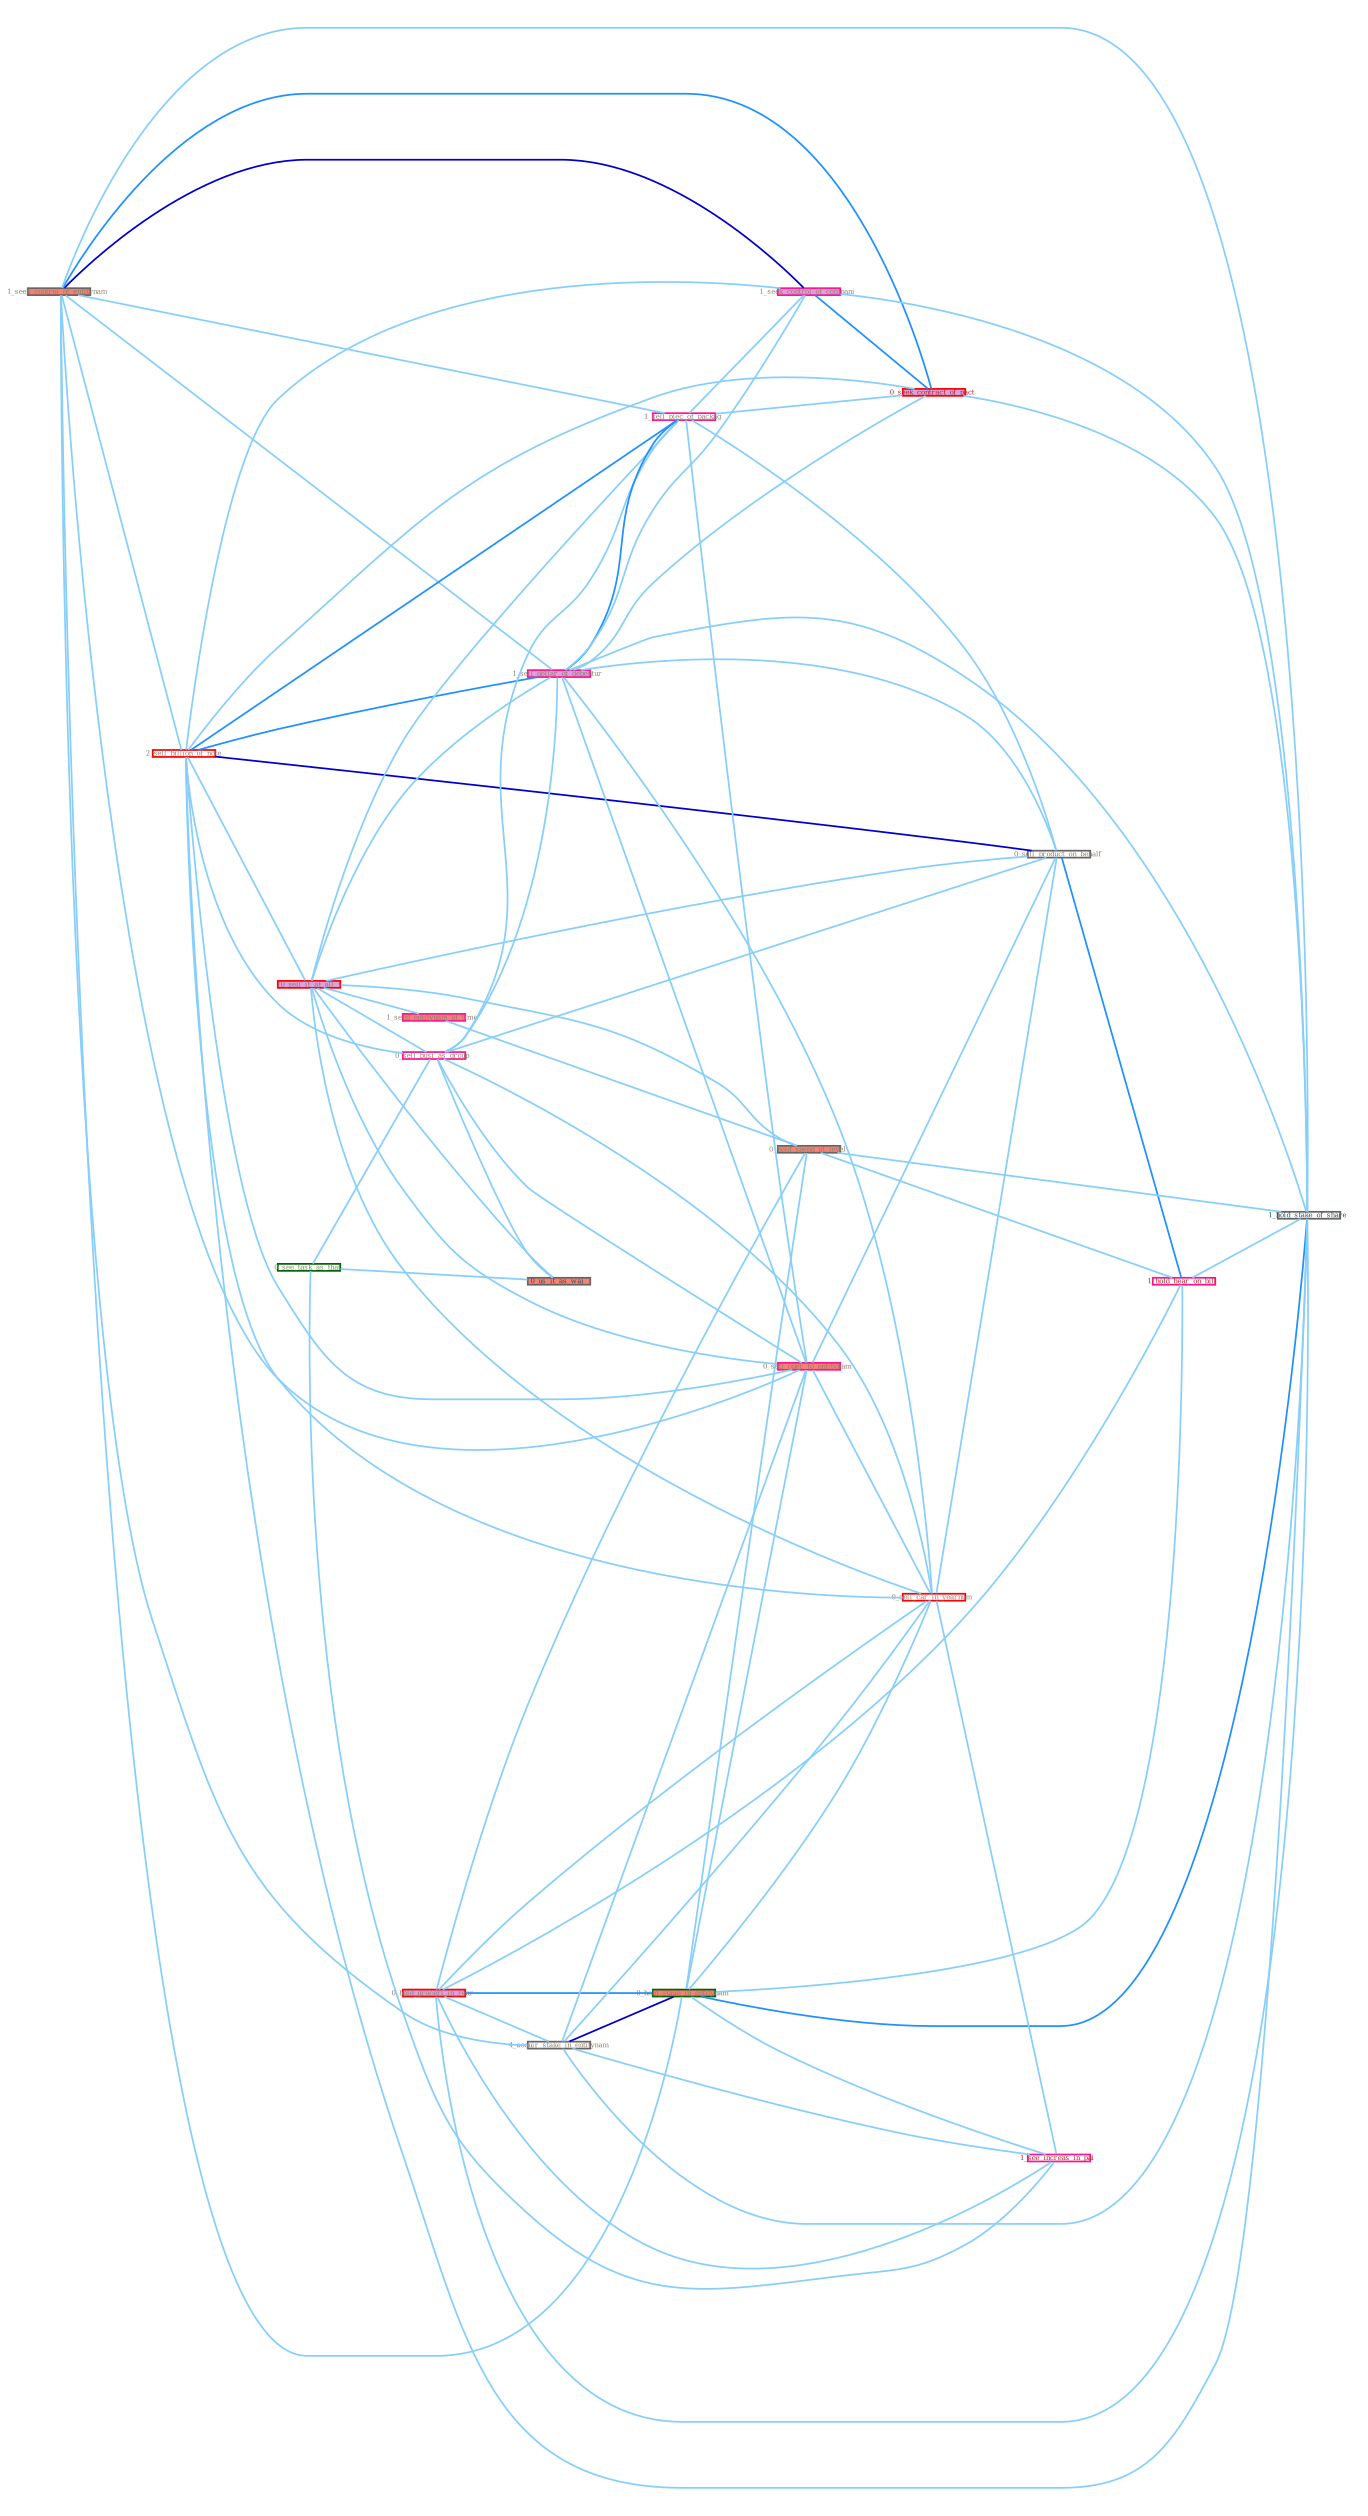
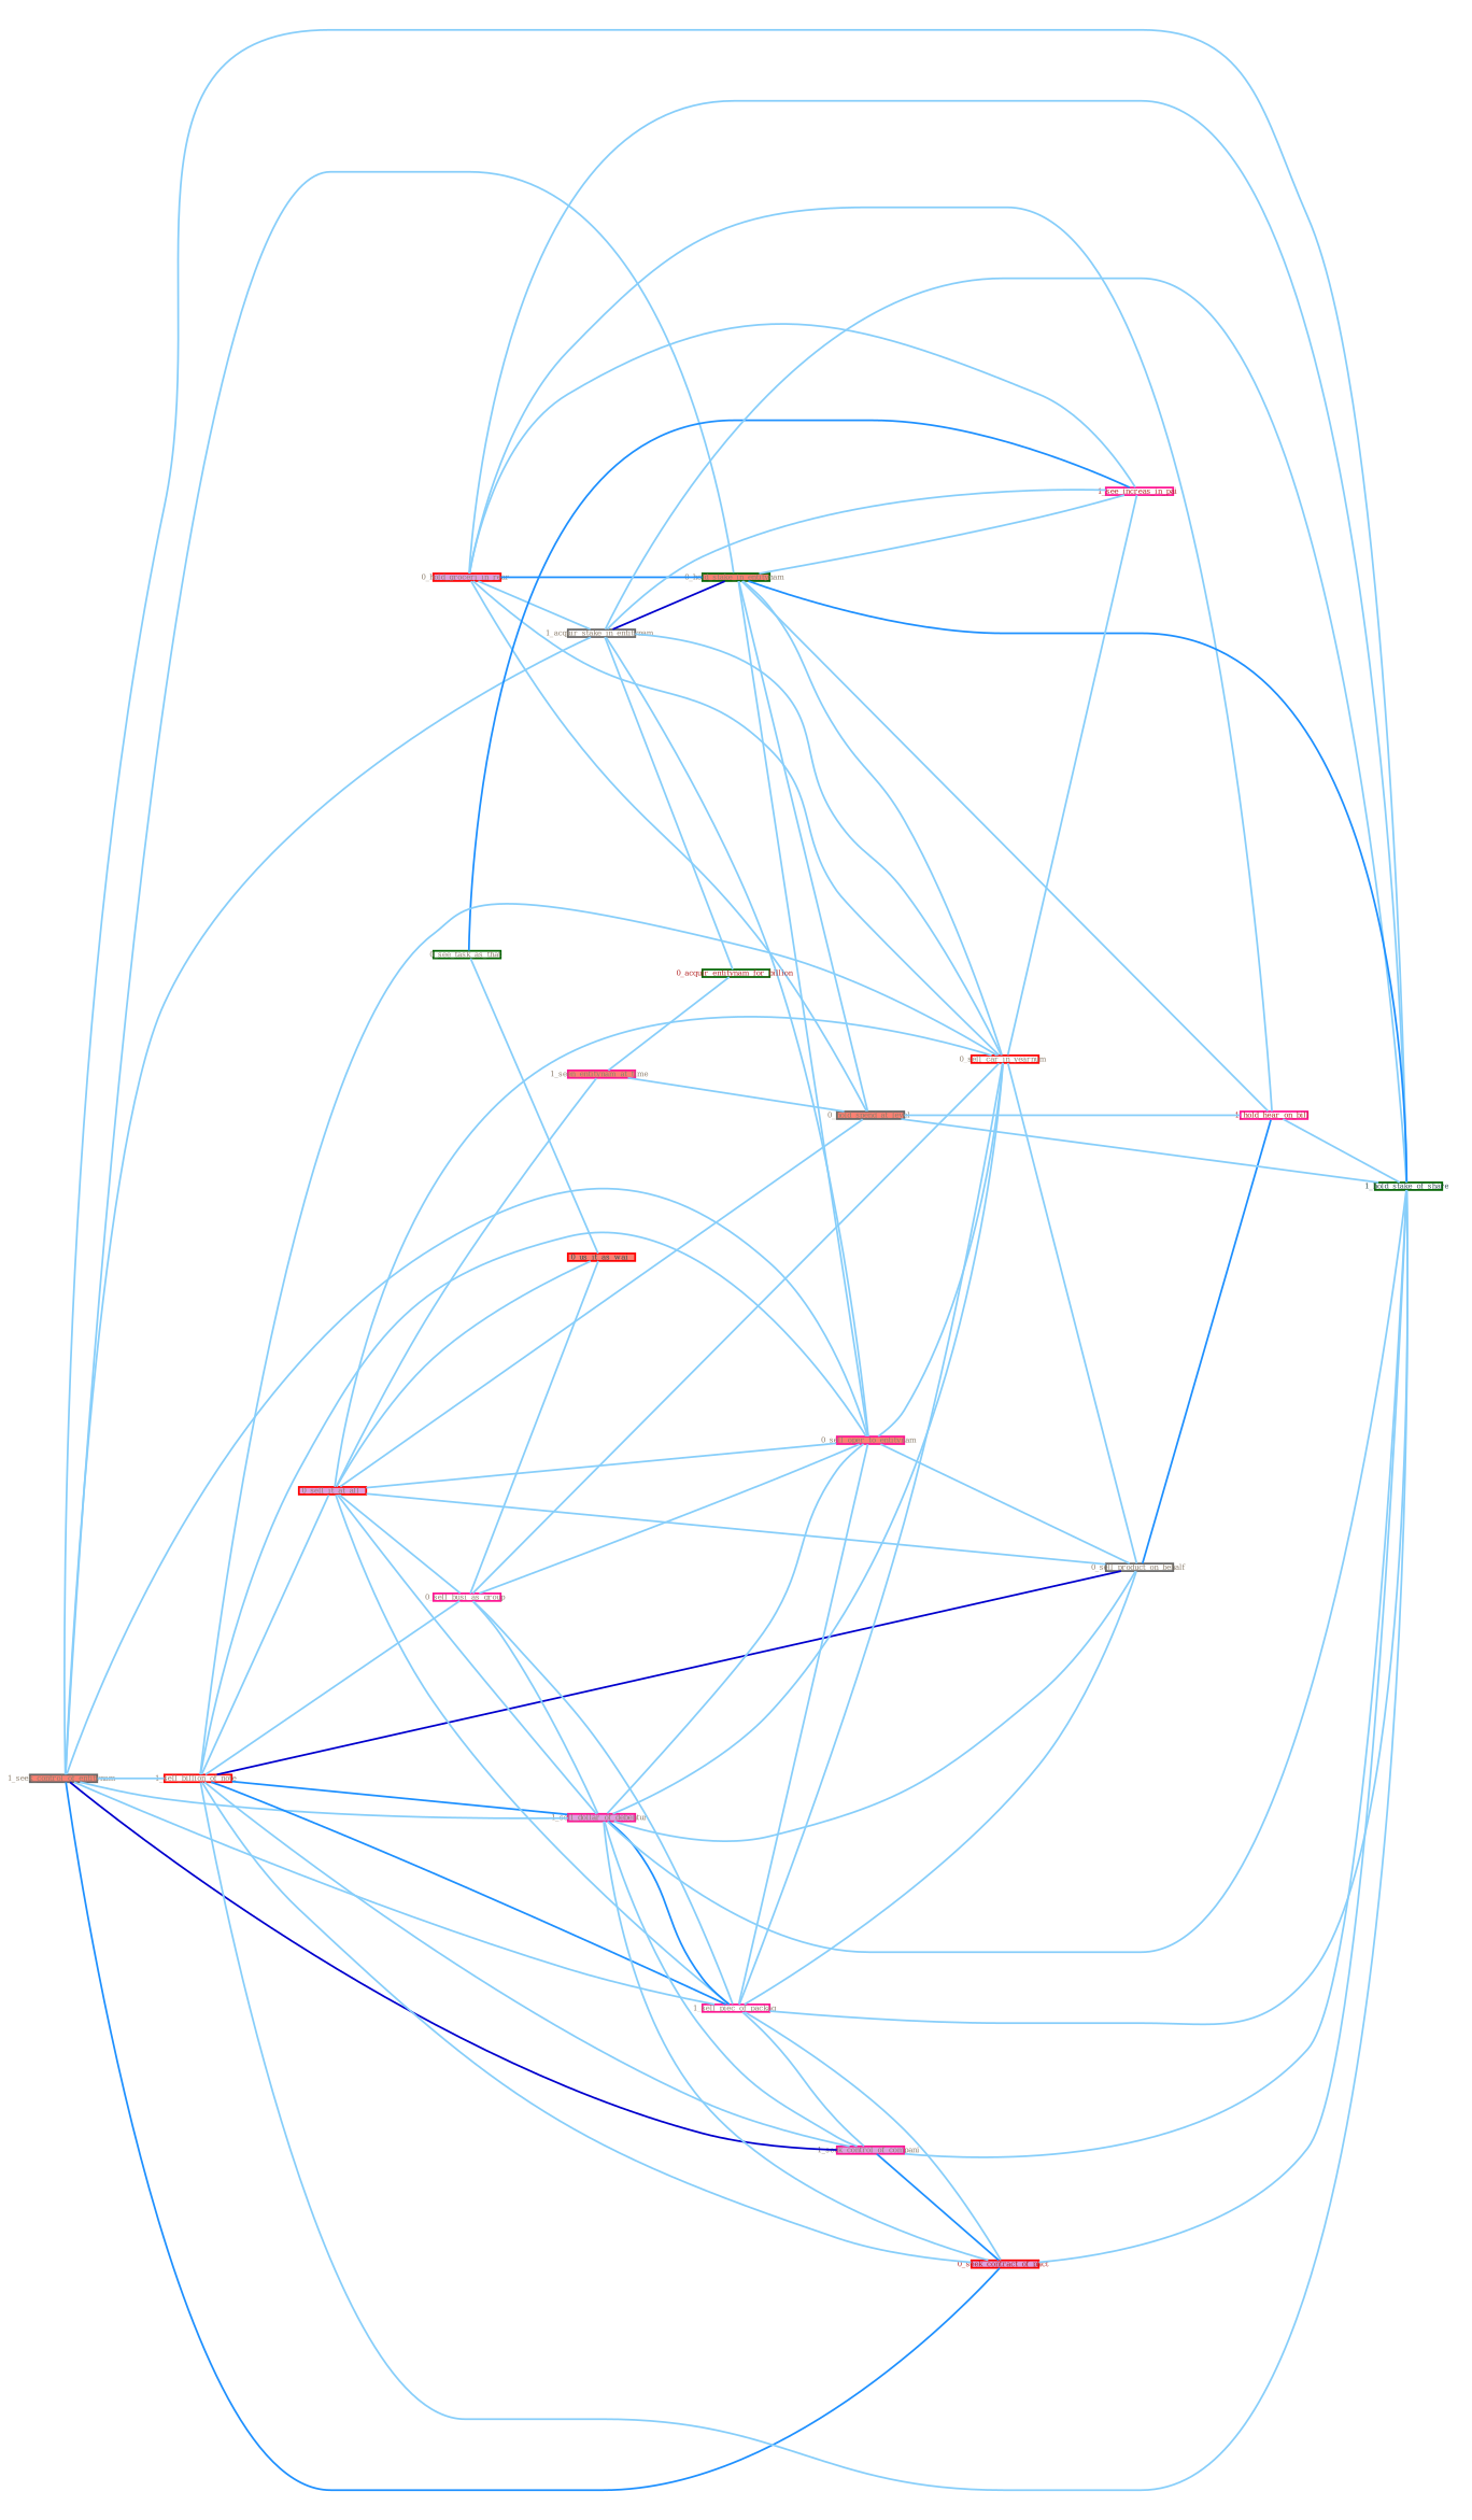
  graph {
    rankdir=LR
    node [color=deeppink fillcolor=white fixedsize=true fontcolor="#8b7d6b" fontsize=4 shape=polygon style=filled]
    edge [color="#87cefa" w=1]
    "1_seek_control_of_entitynam " [color=gray40 fillcolor=salmon height=.06 width=.5]
    "0_hold_groceri_in_rear " [color=red fillcolor=plum height=.06 width=.5]
    "0_see_task_as_that " [color=darkgreen height=.06 width=.5]
-   "1_acquir_stake_in_entitynam " [color=gray40 height=.06 width=.5 label="4_acquir_stake_in_entitynam"]
+   "1_acquir_stake_in_entitynam " [color=gray40 height=.06 width=.5]
    "0_hold_stake_in_entitynam " [color=darkgreen fillcolor=salmon height=.06 width=.5]
-   "1_sell_billion_of_note " [color=red height=.06 width=.5 label="2_sell_billion_of_note"]
+   "1_sell_billion_of_note " [color=red height=.06 width=.5]
    "0_sell_it_at_all " [color=red fillcolor=plum height=.06 width=.5]
    "0_sell_busi_as_group " [height=.06 width=.5]
    "1_sell_dollar_of_debentur " [fillcolor=plum height=.06 width=.5]
    "1_sell_piec_of_packag " [height=.06 width=.5]
    "0_sell_oper_to_entitynam " [fillcolor=salmon height=.06 width=.5]
    "0_sell_car_in_yearnum " [color=red height=.06 width=.5]
    "1_seek_control_of_compani " [fillcolor=plum height=.06 width=.5]
    "1_seen_entitynam_at_time " [fillcolor=salmon height=.06 width=.5]
    "0_sell_product_on_behalf " [color=gray40 height=.06 width=.5]
    "0_hold_spend_at_level " [color=gray40 fillcolor=salmon height=.06 width=.5]
    "0_seek_contract_of_pact " [color=red fillcolor=plum fontcolor="#b22222" height=.06 width=.5]
+   "0_acquir_entitynam_for_billion " [color=darkgreen fontcolor="#b22222" height=.06 width=.5]
    "1_see_increas_in_pai " [fontcolor="#b22222" height=.06 width=.5]
    "1_hold_hear_on_bill " [fontcolor="#b22222" height=.06 width=.5]
-   "1_hold_stake_of_share " [color=gray40 fontcolor="#2f4f4f" height=.06 width=.5]
-   "0_us_it_as_wai " [color=gray40 fillcolor=salmon fontcolor="#2f4f4f" height=.06 width=.5]
+   "1_hold_stake_of_share " [color=darkgreen fontcolor="#2f4f4f" height=.06 width=.5]
+   "0_us_it_as_wai " [color=red fillcolor=salmon fontcolor="#2f4f4f" height=.06 width=.5]
    subgraph sub_1 {
      "1_seek_control_of_entitynam "
      "0_hold_groceri_in_rear "
      "0_see_task_as_that "
      "1_acquir_stake_in_entitynam "
      "0_hold_stake_in_entitynam "
      "1_sell_billion_of_note "
      "0_sell_it_at_all "
      "0_sell_busi_as_group "
      "1_sell_dollar_of_debentur "
      "1_sell_piec_of_packag "
      "0_sell_oper_to_entitynam "
      "0_sell_car_in_yearnum "
      "1_seek_control_of_compani "
      "1_seen_entitynam_at_time "
      "0_sell_product_on_behalf "
      "0_hold_spend_at_level "
    }
    subgraph sub_2 {
      "0_seek_contract_of_pact "
+     "0_acquir_entitynam_for_billion "
      "1_see_increas_in_pai "
      "1_hold_hear_on_bill "
    }
    "1_seek_control_of_entitynam " -- "1_acquir_stake_in_entitynam "
    "1_seek_control_of_entitynam " -- "0_hold_stake_in_entitynam "
    "1_seek_control_of_entitynam " -- "1_sell_billion_of_note "
    "1_seek_control_of_entitynam " -- "1_sell_dollar_of_debentur "
    "1_seek_control_of_entitynam " -- "1_sell_piec_of_packag "
    "1_seek_control_of_entitynam " -- "0_sell_oper_to_entitynam "
    "1_seek_control_of_entitynam " -- "1_seek_control_of_compani " [color="#0000cd" w=3]
    "1_seek_control_of_entitynam " -- "0_seek_contract_of_pact " [color="#1e90ff" w=2]
    "1_seek_control_of_entitynam " -- "1_hold_stake_of_share "
    "0_hold_groceri_in_rear " -- "1_acquir_stake_in_entitynam "
    "0_hold_groceri_in_rear " -- "0_hold_stake_in_entitynam " [color="#1e90ff" w=2]
    "0_hold_groceri_in_rear " -- "0_sell_car_in_yearnum "
    "0_hold_groceri_in_rear " -- "0_hold_spend_at_level "
    "0_hold_groceri_in_rear " -- "1_see_increas_in_pai "
    "0_hold_groceri_in_rear " -- "1_hold_hear_on_bill "
    "0_hold_groceri_in_rear " -- "1_hold_stake_of_share "
-   "0_see_task_as_that " -- "0_sell_busi_as_group "
-   "0_see_task_as_that " -- "1_see_increas_in_pai "
+   "0_see_task_as_that " -- "1_see_increas_in_pai " [color="#1e90ff"]
    "0_see_task_as_that " -- "0_us_it_as_wai "
    "1_acquir_stake_in_entitynam " -- "0_hold_stake_in_entitynam " [color="#0000cd" w=3]
    "1_acquir_stake_in_entitynam " -- "0_sell_oper_to_entitynam "
    "1_acquir_stake_in_entitynam " -- "0_sell_car_in_yearnum "
+   "1_acquir_stake_in_entitynam " -- "0_acquir_entitynam_for_billion "
    "1_acquir_stake_in_entitynam " -- "1_see_increas_in_pai "
    "1_acquir_stake_in_entitynam " -- "1_hold_stake_of_share "
    "0_hold_stake_in_entitynam " -- "0_sell_oper_to_entitynam "
    "0_hold_stake_in_entitynam " -- "0_sell_car_in_yearnum "
    "0_hold_stake_in_entitynam " -- "0_hold_spend_at_level "
    "0_hold_stake_in_entitynam " -- "1_see_increas_in_pai "
    "0_hold_stake_in_entitynam " -- "1_hold_hear_on_bill "
    "0_hold_stake_in_entitynam " -- "1_hold_stake_of_share " [color="#1e90ff" w=2]
    "1_sell_billion_of_note " -- "0_sell_it_at_all "
    "1_sell_billion_of_note " -- "0_sell_busi_as_group "
    "1_sell_billion_of_note " -- "1_sell_dollar_of_debentur " [color="#1e90ff" w=2]
    "1_sell_billion_of_note " -- "1_sell_piec_of_packag " [color="#1e90ff" w=2]
    "1_sell_billion_of_note " -- "0_sell_oper_to_entitynam "
    "1_sell_billion_of_note " -- "0_sell_car_in_yearnum "
    "1_sell_billion_of_note " -- "1_seek_control_of_compani "
    "1_sell_billion_of_note " -- "0_sell_product_on_behalf " [color="#0000cd"]
    "1_sell_billion_of_note " -- "0_seek_contract_of_pact "
    "1_sell_billion_of_note " -- "1_hold_stake_of_share "
    "0_sell_it_at_all " -- "0_sell_busi_as_group "
    "0_sell_it_at_all " -- "1_sell_dollar_of_debentur "
    "0_sell_it_at_all " -- "1_sell_piec_of_packag "
    "0_sell_it_at_all " -- "0_sell_oper_to_entitynam "
    "0_sell_it_at_all " -- "0_sell_car_in_yearnum "
    "0_sell_it_at_all " -- "1_seen_entitynam_at_time "
    "0_sell_it_at_all " -- "0_sell_product_on_behalf "
    "0_sell_it_at_all " -- "0_hold_spend_at_level "
    "0_sell_it_at_all " -- "0_us_it_as_wai "
    "0_sell_busi_as_group " -- "1_sell_dollar_of_debentur "
    "0_sell_busi_as_group " -- "1_sell_piec_of_packag "
    "0_sell_busi_as_group " -- "0_sell_oper_to_entitynam "
    "0_sell_busi_as_group " -- "0_sell_car_in_yearnum "
-   "0_sell_busi_as_group " -- "0_sell_product_on_behalf "
    "0_sell_busi_as_group " -- "0_us_it_as_wai "
    "1_sell_dollar_of_debentur " -- "1_sell_piec_of_packag " [color="#1e90ff" w=2]
    "1_sell_dollar_of_debentur " -- "0_sell_oper_to_entitynam "
    "1_sell_dollar_of_debentur " -- "0_sell_car_in_yearnum "
    "1_sell_dollar_of_debentur " -- "1_seek_control_of_compani "
    "1_sell_dollar_of_debentur " -- "0_sell_product_on_behalf "
    "1_sell_dollar_of_debentur " -- "0_seek_contract_of_pact "
    "1_sell_dollar_of_debentur " -- "1_hold_stake_of_share "
    "1_sell_piec_of_packag " -- "0_sell_oper_to_entitynam "
+   "1_sell_piec_of_packag " -- "0_sell_car_in_yearnum "
    "1_sell_piec_of_packag " -- "1_seek_control_of_compani "
    "1_sell_piec_of_packag " -- "0_sell_product_on_behalf "
    "1_sell_piec_of_packag " -- "0_seek_contract_of_pact "
+   "1_sell_piec_of_packag " -- "1_hold_stake_of_share "
    "0_sell_oper_to_entitynam " -- "0_sell_car_in_yearnum "
    "0_sell_oper_to_entitynam " -- "0_sell_product_on_behalf "
    "0_sell_car_in_yearnum " -- "0_sell_product_on_behalf "
    "0_sell_car_in_yearnum " -- "1_see_increas_in_pai "
    "1_seek_control_of_compani " -- "0_seek_contract_of_pact " [color="#1e90ff" w=2]
    "1_seek_control_of_compani " -- "1_hold_stake_of_share "
    "1_seen_entitynam_at_time " -- "0_hold_spend_at_level "
+   "1_seen_entitynam_at_time " -- "0_acquir_entitynam_for_billion "
    "0_sell_product_on_behalf " -- "1_hold_hear_on_bill " [color="#1e90ff"]
    "0_hold_spend_at_level " -- "1_hold_hear_on_bill "
    "0_hold_spend_at_level " -- "1_hold_stake_of_share "
    "0_seek_contract_of_pact " -- "1_hold_stake_of_share "
    "1_hold_hear_on_bill " -- "1_hold_stake_of_share "
  }
